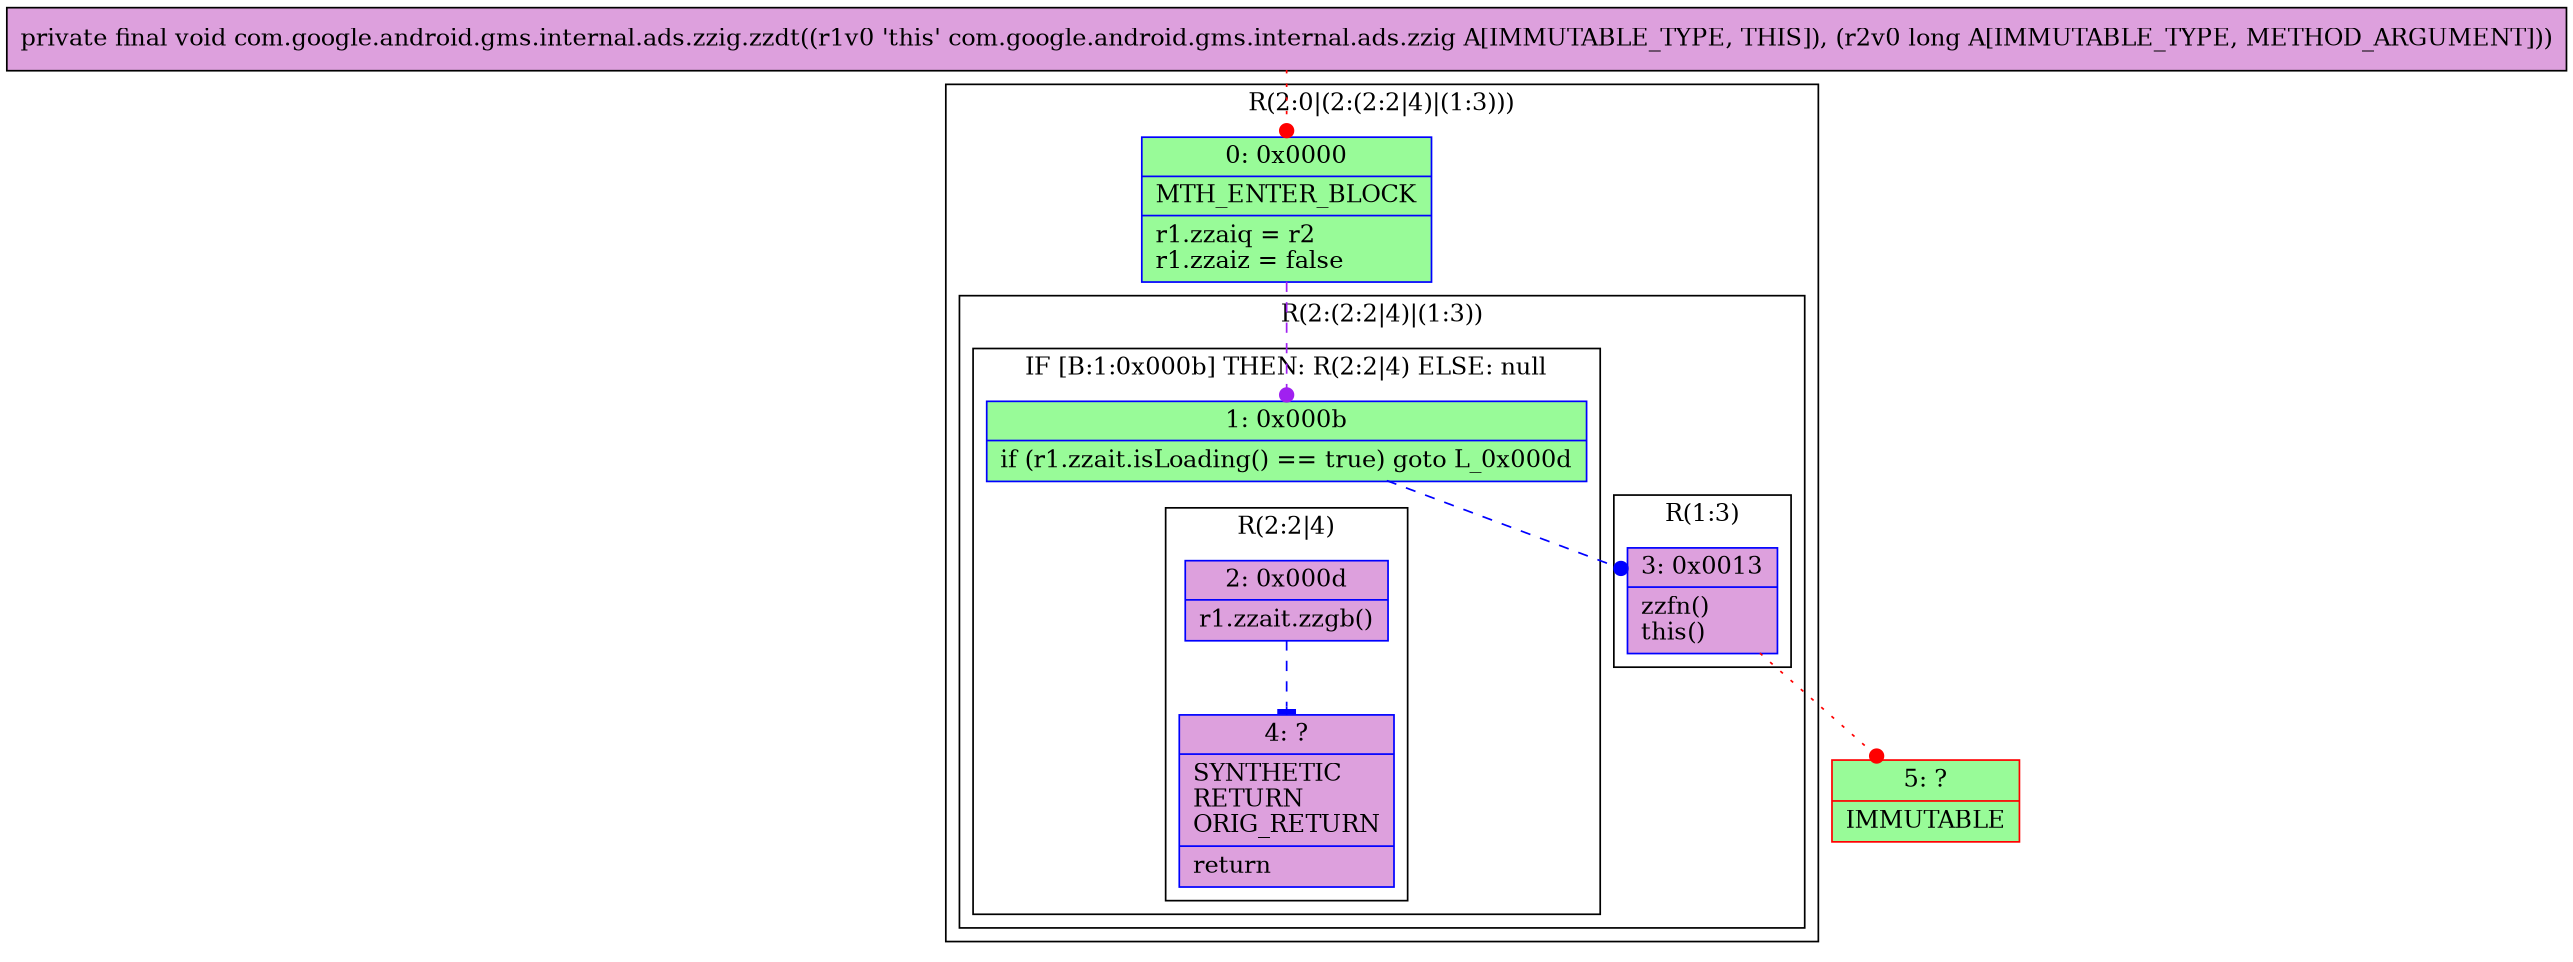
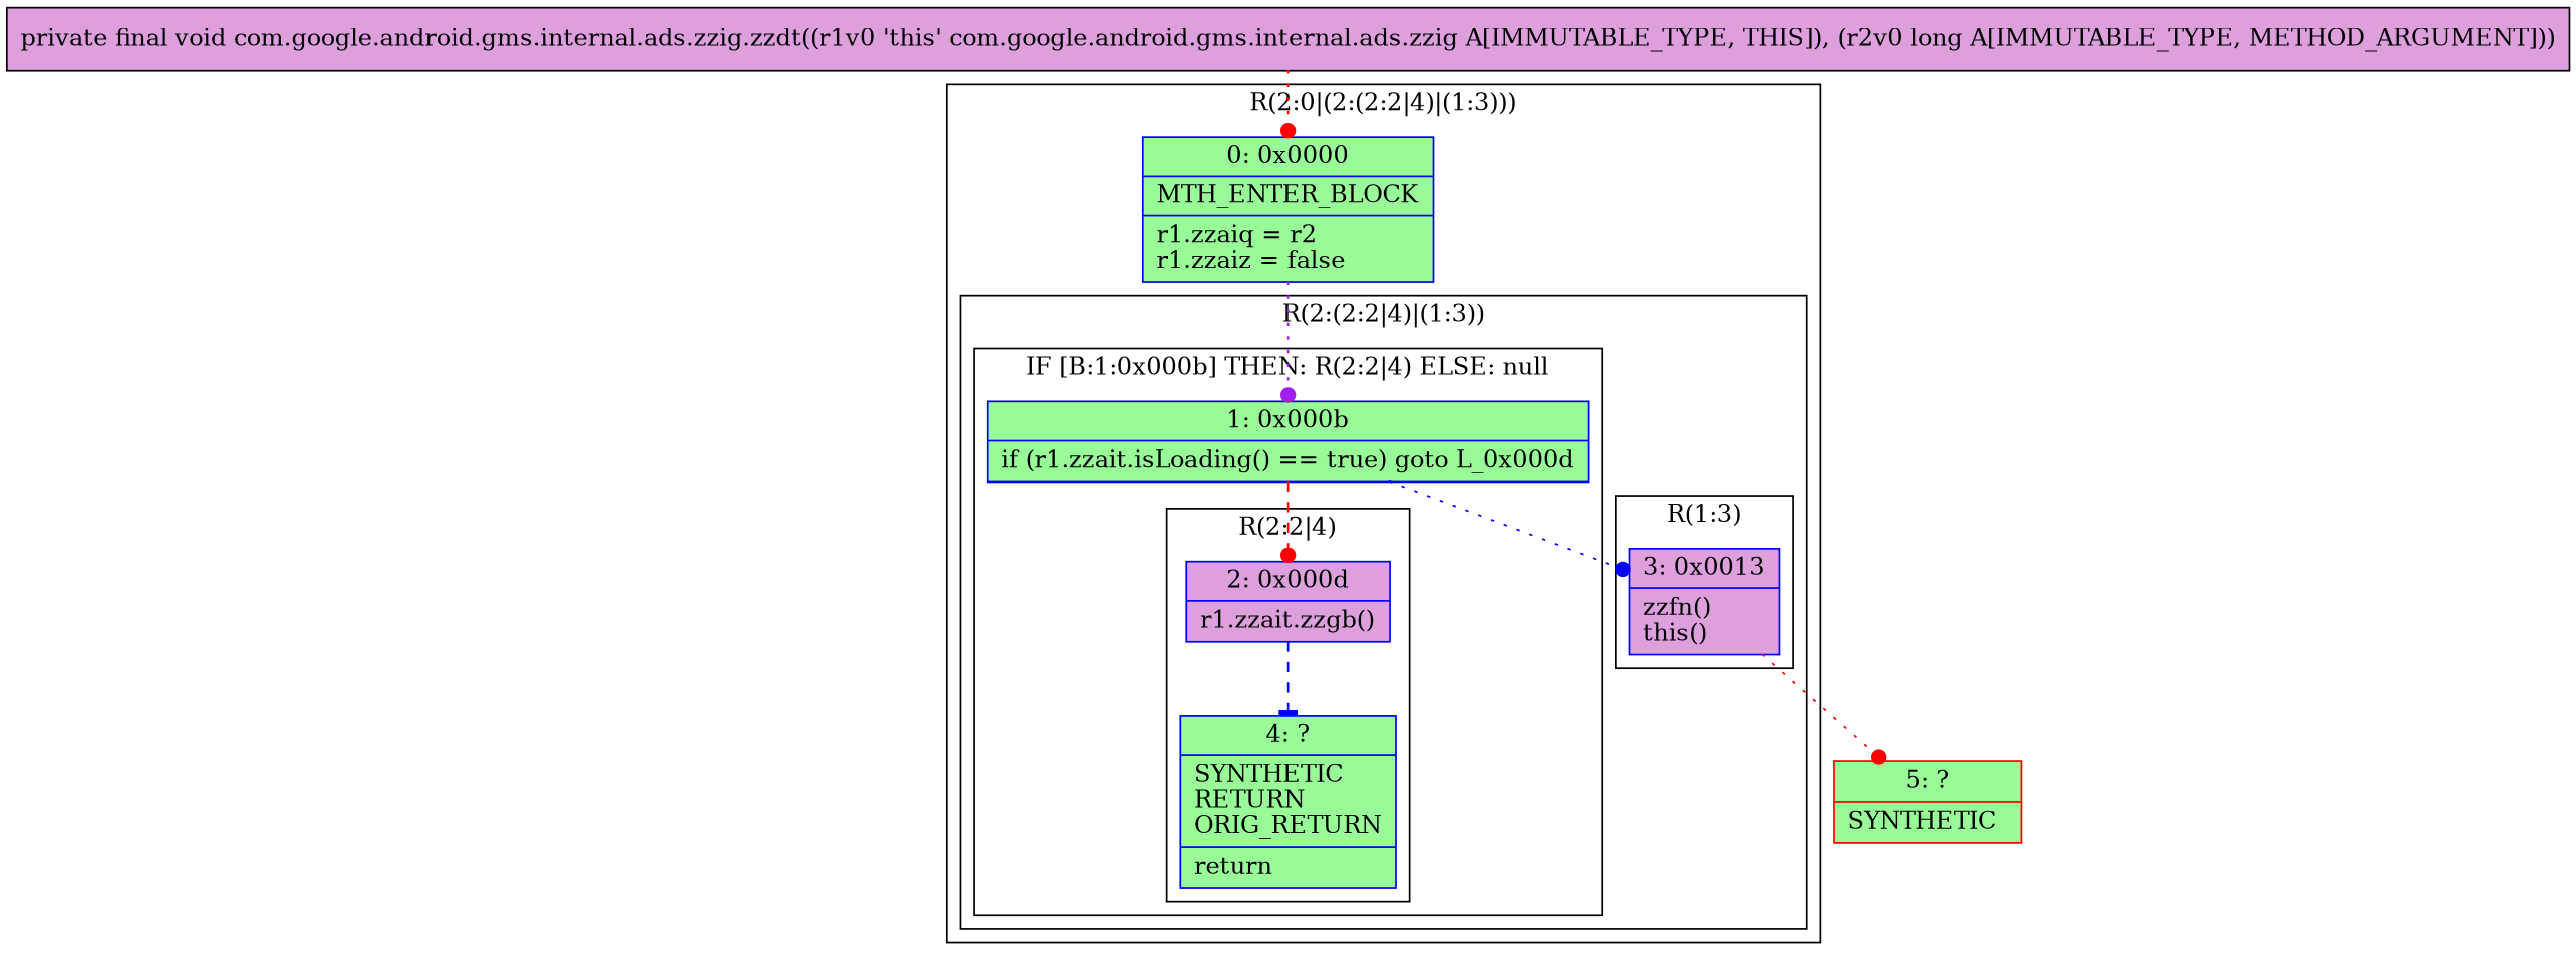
  digraph {
    node [color=blue fillcolor=plum shape=record style=filled]
    edge [arrowhead=dot color=red style=dotted]
    n1 [label="{2\:\ 0x000d|r1.zzait.zzgb()\l}"]
-   n2 [label="{4\:\ ?|SYNTHETIC\lRETURN\lORIG_RETURN\l|return\l}"]
+   n2 [fillcolor=palegreen label="{4\:\ ?|SYNTHETIC\lRETURN\lORIG_RETURN\l|return\l}"]
    n3 [fillcolor=palegreen label="{1\:\ 0x000b|if (r1.zzait.isLoading() == true) goto L_0x000d\l}"]
    n4 [label="{3\:\ 0x0013|zzfn()\lthis()\l}"]
    n5 [fillcolor=palegreen label="{0\:\ 0x0000|MTH_ENTER_BLOCK\l|r1.zzaiq = r2\lr1.zzaiz = false\l}"]
-   n6 [color=red fillcolor=palegreen label="{5\:\ ?|IMMUTABLE\l}"]
+   n6 [color=red fillcolor=palegreen label="{5\:\ ?|SYNTHETIC\l}"]
    n7 [label="{private final void com.google.android.gms.internal.ads.zzig.zzdt((r1v0 'this' com.google.android.gms.internal.ads.zzig A[IMMUTABLE_TYPE, THIS]), (r2v0 long A[IMMUTABLE_TYPE, METHOD_ARGUMENT])) }" color=""]
    subgraph cluster_1 {
      label="R(2:0|(2:(2:2|4)|(1:3)))"
      n5
      subgraph cluster_2 {
        label="R(2:(2:2|4)|(1:3))"
        subgraph cluster_3 {
          label="IF [B:1:0x000b] THEN: R(2:2|4) ELSE: null"
          n3
          subgraph cluster_4 {
            label="R(2:2|4)"
            n1
            n2
          }
        }
        subgraph cluster_5 {
          label="R(1:3)"
          n4
        }
      }
    }
    n1 -> n2 [arrowhead=tee color=blue style=dashed]
-   n3 -> n4 [color=blue style=dashed]
+   n3 -> n1 [style=dashed]
+   n3 -> n4 [color=blue]
    n4 -> n6
-   n5 -> n3 [color=purple style=dashed]
+   n5 -> n3 [color=purple]
    n7 -> n5
  }
